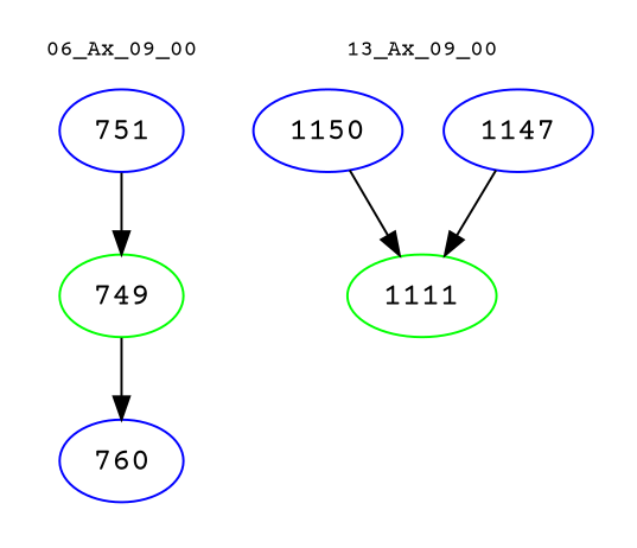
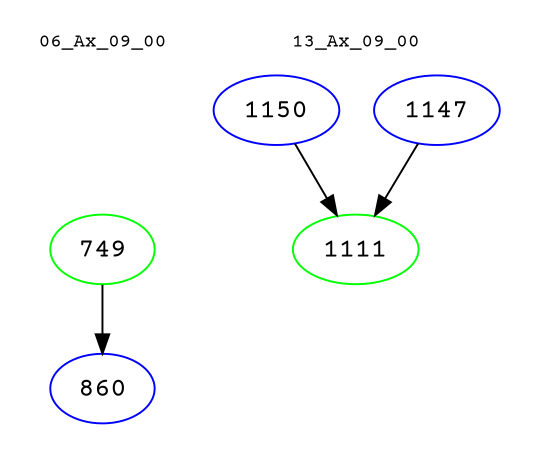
  digraph {
    fontname="Courier Prime"
    node [color=blue fontname="Courier Prime"]
    edge [color=black fontname="Courier Prime"]
-   n1 [label=751]
    n2 [color=green label=749]
-   n3 [label=760]
+   n3 [label=860]
    n4 [label=1147]
    n5 [color=green label=1111]
    n6 [label=1150]
    subgraph cluster_1 {
      color=white
      fontsize=10
      label="06_Ax_09_00"
-     n1
      n2
      n3
    }
    subgraph cluster_2 {
      color=white
      fontsize=10
      label="13_Ax_09_00"
      n4
      n5
      n6
    }
-   n1 -> n2
    n2 -> n3
    n4 -> n5
    n6 -> n5
  }
